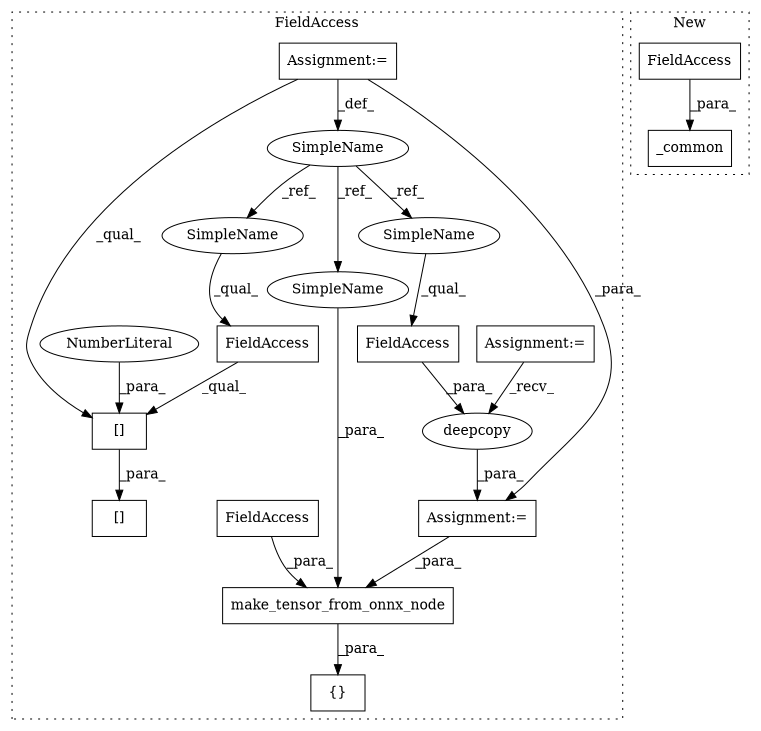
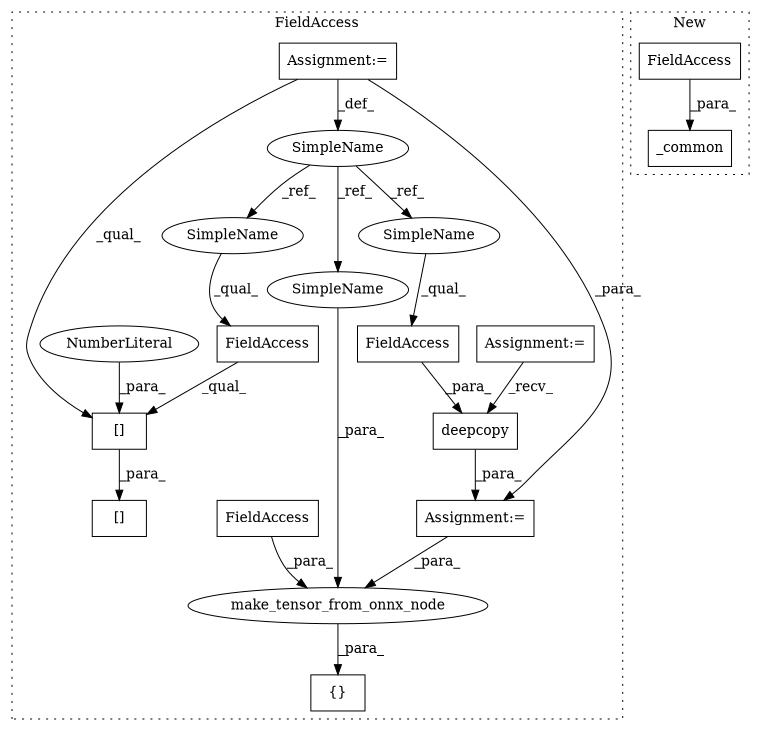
  digraph {
    node [a=22 l=4 s=730 shape=box]
-   n1 [a=32 l="9,1" label=deepcopy s="721,740" shape=ellipse]
+   n1 [a=32 l="9,1" label=deepcopy s="721,740"]
    n2 [l=10 label=FieldAccess]
    n3 [a=7 l=1 label="Assignment:=" s=715]
    n4 [a=7 label="Assignment:=" s=491]
    n5 [a=7 label="Assignment:=" s=419]
    n6 [a=42 label=SimpleName s=419 shape=ellipse]
-   n7 [a=32 l="27,1" label=make_tensor_from_onnx_node s="809,858"]
+   n7 [a=32 l="27,1" label=make_tensor_from_onnx_node s="809,858" shape=ellipse]
    n8 [l=6 label=FieldAccess s=852]
    n9 [a=4 l="1,1" label="{}" s="804,859"]
    n10 [a=2 l="22,1" label="[]" s="559,595"]
    n11 [l=11 label=FieldAccess s=581]
    n12 [a=2 l="12,1" label="[]" s="581,594"]
    n13 [a=34 l=1 label=NumberLiteral s=593 shape=ellipse]
    n14 [a=42 label=SimpleName s=581 shape=ellipse]
    n15 [a=42 label=SimpleName s=836 shape=ellipse]
    n16 [a=42 label=SimpleName shape=ellipse]
    n17 [a=32 l="8,1" label=_common s="1704,1723"]
    n18 [l=6 label=FieldAccess s=1717]
    subgraph cluster_1 {
      label=FieldAccess
      style=dotted
      n1
      n2
      n3
      n4
      n5
      n6
      n7
      n8
      n9
      n10
      n11
      n12
      n13
      n14
      n15
      n16
    }
    subgraph cluster_2 {
      label=New
      style=dotted
      n17
      n18
    }
    n1 -> n3 [label=_para_]
    n2 -> n1 [label=_para_]
    n3 -> n7 [label=_para_]
    n4 -> n1 [label=_recv_]
    n5 -> n3 [label=_para_]
    n5 -> n6 [label=_def_]
    n5 -> n12 [label=_qual_]
    n6 -> n14 [label=_ref_]
    n6 -> n15 [label=_ref_]
    n6 -> n16 [label=_ref_]
    n7 -> n9 [label=_para_]
    n8 -> n7 [label=_para_]
    n11 -> n12 [label=_qual_]
    n12 -> n10 [label=_para_]
    n13 -> n12 [label=_para_]
    n14 -> n11 [label=_qual_]
    n15 -> n7 [label=_para_]
    n16 -> n2 [label=_qual_]
    n18 -> n17 [label=_para_]
  }
